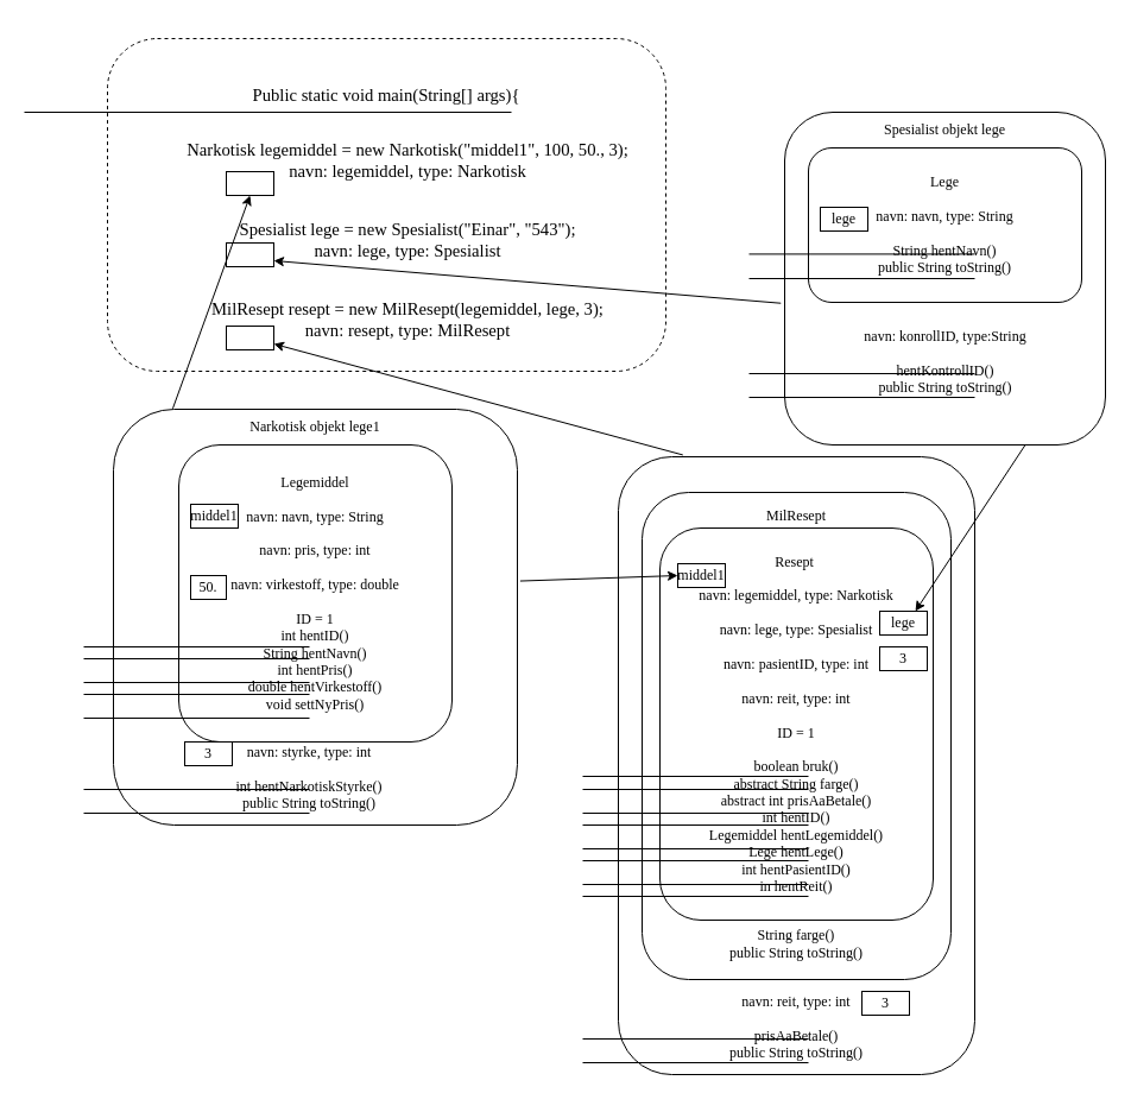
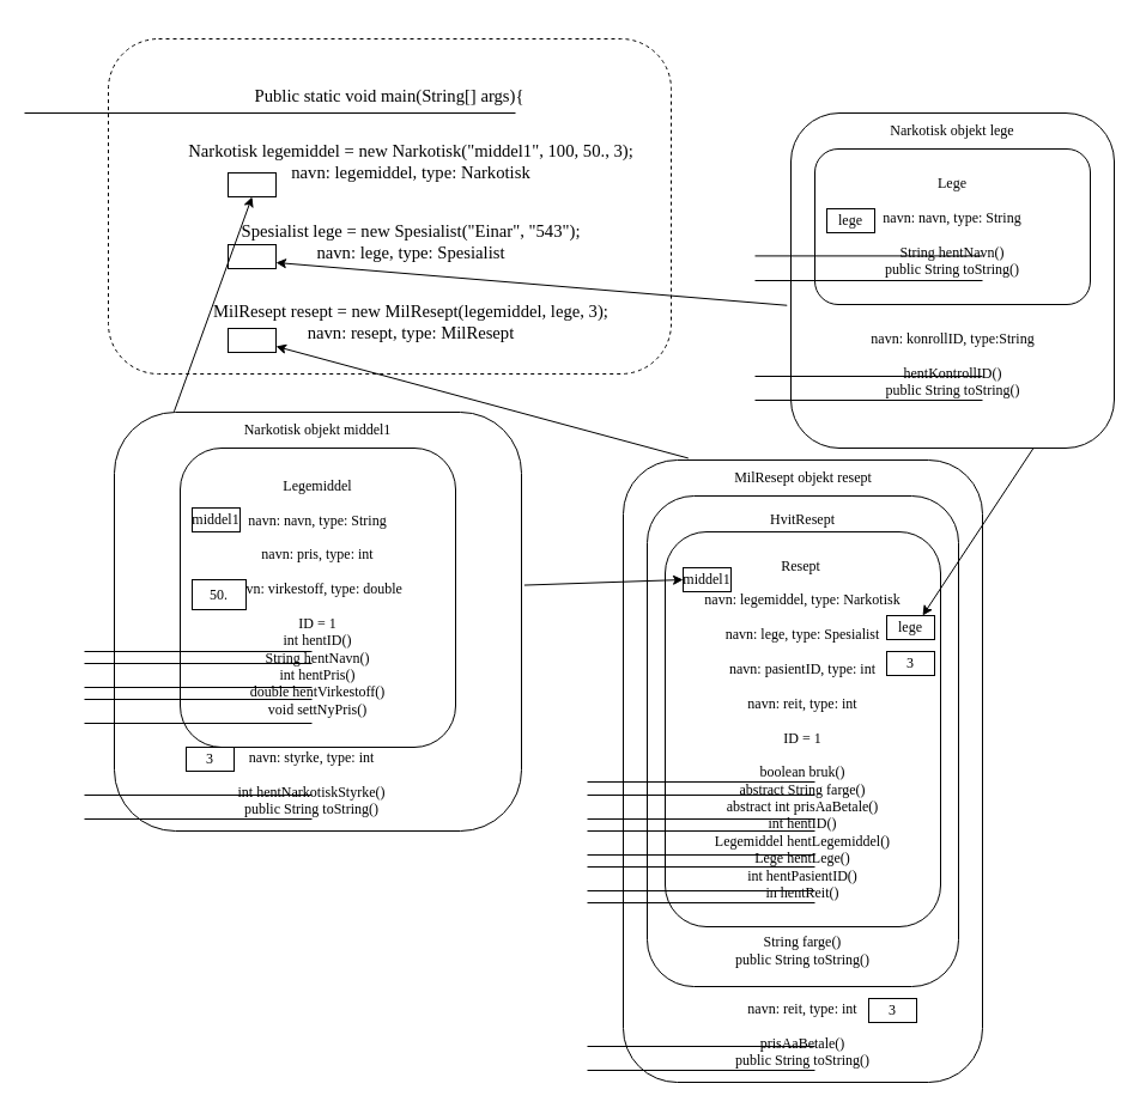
  <mxCell id="0" />
  <mxCell id="1" parent="0" />
  <mxCell id="2" value="" style="rounded=1;whiteSpace=wrap;html=1;fontFamily=Times New Roman;" vertex="1" parent="1"><mxGeometry x="520" y="372" width="300" height="520" as="geometry" /></mxCell>
  <mxCell id="3" value="" style="rounded=1;whiteSpace=wrap;html=1;fontFamily=Times New Roman;" vertex="1" parent="1"><mxGeometry x="540" y="402" width="260" height="410" as="geometry" /></mxCell>
  <mxCell id="4" value="" style="rounded=1;whiteSpace=wrap;html=1;fontFamily=Times New Roman;" vertex="1" parent="1"><mxGeometry x="660" y="82" width="270" height="280" as="geometry" /></mxCell>
  <mxCell id="5" value="" style="rounded=1;whiteSpace=wrap;html=1;fontFamily=Times New Roman;" vertex="1" parent="1"><mxGeometry x="95" y="332" width="340" height="350" as="geometry" /></mxCell>
  <mxCell id="6" value="&lt;br&gt;&lt;br&gt;&lt;br&gt;&lt;br&gt;&lt;br&gt;&lt;span style=&quot;font-family: &amp;#34;calibri&amp;#34; ; font-size: 11pt&quot;&gt;Public static void main(String[] args){&lt;/span&gt;&lt;br&gt;&lt;br&gt;&lt;br&gt;&lt;p style=&quot;margin: 0in ; margin-left: 0.375in ; font-family: &amp;#34;calibri&amp;#34; ; font-size: 11.0pt&quot; lang=&quot;nb-NO&quot;&gt;Narkotisk legemiddel = new Narkotisk(&quot;middel1&quot;, 100, 50., 3);&lt;/p&gt;&lt;p style=&quot;margin: 0in ; margin-left: 0.375in ; font-family: &amp;#34;calibri&amp;#34; ; font-size: 11.0pt&quot; lang=&quot;nb-NO&quot;&gt;navn: legemiddel, type: Narkotisk&lt;/p&gt;&lt;p style=&quot;margin: 0in ; margin-left: 0.375in ; font-family: &amp;#34;calibri&amp;#34; ; font-size: 11.0pt&quot; lang=&quot;nb-NO&quot;&gt;&lt;br&gt;&lt;/p&gt;&lt;br&gt;&lt;p style=&quot;margin: 0in ; margin-left: 0.375in ; font-family: &amp;#34;calibri&amp;#34; ; font-size: 11.0pt&quot; lang=&quot;nb-NO&quot;&gt;Spesialist lege = new Spesialist(&quot;Einar&quot;, &quot;543&quot;);&lt;/p&gt;&lt;p style=&quot;margin: 0in ; margin-left: 0.375in ; font-family: &amp;#34;calibri&amp;#34; ; font-size: 11.0pt&quot; lang=&quot;nb-NO&quot;&gt;navn: lege, type: Spesialist&lt;/p&gt;&lt;p style=&quot;margin: 0in ; margin-left: 0.375in ; font-family: &amp;#34;calibri&amp;#34; ; font-size: 11.0pt&quot; lang=&quot;nb-NO&quot;&gt;&lt;br&gt;&lt;/p&gt;&lt;br&gt;&lt;p style=&quot;margin: 0in ; margin-left: 0.375in ; font-family: &amp;#34;calibri&amp;#34; ; font-size: 11.0pt&quot; lang=&quot;nb-NO&quot;&gt;MilResept resept = new MilResept(legemiddel, lege, 3);&lt;/p&gt;&lt;p style=&quot;margin: 0in ; margin-left: 0.375in ; font-family: &amp;#34;calibri&amp;#34; ; font-size: 11.0pt&quot; lang=&quot;nb-NO&quot;&gt;navn: resept, type: MilResept&lt;/p&gt;&lt;br&gt;&lt;br&gt;&lt;br&gt;&lt;br&gt;" style="rounded=1;whiteSpace=wrap;html=1;fontFamily=Times New Roman;dashed=1;" vertex="1" parent="1"><mxGeometry x="90" y="20" width="470" height="280" as="geometry" /></mxCell>
  <mxCell id="7" value="" style="rounded=0;whiteSpace=wrap;html=1;fontFamily=Times New Roman;" vertex="1" parent="1"><mxGeometry x="190" y="132" width="40" height="20" as="geometry" /></mxCell>
  <mxCell id="8" value="" style="rounded=0;whiteSpace=wrap;html=1;fontFamily=Times New Roman;" vertex="1" parent="1"><mxGeometry x="190" y="192" width="40" height="20" as="geometry" /></mxCell>
  <mxCell id="9" value="" style="rounded=0;whiteSpace=wrap;html=1;fontFamily=Times New Roman;" vertex="1" parent="1"><mxGeometry x="190" y="262" width="40" height="20" as="geometry" /></mxCell>
  <mxCell id="10" value="" style="endArrow=none;html=1;rounded=0;fontFamily=Times New Roman;" edge="1" parent="1"><mxGeometry width="50" height="50" relative="1" as="geometry"><mxPoint x="430" y="82" as="sourcePoint" /><mxPoint x="20" y="82" as="targetPoint" /></mxGeometry></mxCell>
  <mxCell id="11" value="Legemiddel&lt;br&gt;&lt;br&gt;navn: navn, type: String&lt;br&gt;&lt;br&gt;navn: pris, type: int&lt;br&gt;&lt;br&gt;navn: virkestoff, type: double&lt;br&gt;&lt;br&gt;ID = 1&lt;br&gt;int hentID()&lt;br&gt;String hentNavn()&lt;br&gt;int hentPris()&lt;br&gt;double hentVirkestoff()&lt;br&gt;void settNyPris()&lt;br&gt;" style="rounded=1;whiteSpace=wrap;html=1;fontFamily=Times New Roman;" vertex="1" parent="1"><mxGeometry x="150" y="362" width="230" height="250" as="geometry" /></mxCell>
  <mxCell id="12" value="middel1" style="rounded=0;whiteSpace=wrap;html=1;fontFamily=Times New Roman;" vertex="1" parent="1"><mxGeometry x="160" y="412" width="40" height="20" as="geometry" /></mxCell>
- <mxCell id="13" value="50." style="rounded=0;whiteSpace=wrap;html=1;fontFamily=Times New Roman;" vertex="1" parent="1"><mxGeometry x="160" y="472" width="30" height="20" as="geometry" /></mxCell>
- <mxCell id="14" value="Narkotisk objekt lege1" style="text;html=1;strokeColor=none;fillColor=none;align=center;verticalAlign=middle;whiteSpace=wrap;rounded=0;fontFamily=Times New Roman;" vertex="1" parent="1"><mxGeometry x="200" y="332" width="130" height="30" as="geometry" /></mxCell>
+ <mxCell id="13" value="50." style="rounded=0;whiteSpace=wrap;html=1;fontFamily=Times New Roman;" vertex="1" parent="1"><mxGeometry x="160" y="472" width="45" height="25" as="geometry" /></mxCell>
+ <mxCell id="14" value="Narkotisk objekt middel1" style="text;html=1;strokeColor=none;fillColor=none;align=center;verticalAlign=middle;whiteSpace=wrap;rounded=0;fontFamily=Times New Roman;" vertex="1" parent="1"><mxGeometry x="200" y="332" width="130" height="30" as="geometry" /></mxCell>
  <mxCell id="15" value="" style="endArrow=none;html=1;rounded=0;fontFamily=Times New Roman;" edge="1" parent="1"><mxGeometry width="50" height="50" relative="1" as="geometry"><mxPoint x="260" y="532" as="sourcePoint" /><mxPoint x="70" y="532" as="targetPoint" /></mxGeometry></mxCell>
  <mxCell id="16" value="" style="endArrow=none;html=1;rounded=0;fontFamily=Times New Roman;" edge="1" parent="1"><mxGeometry width="50" height="50" relative="1" as="geometry"><mxPoint x="260" y="542" as="sourcePoint" /><mxPoint x="70" y="542" as="targetPoint" /></mxGeometry></mxCell>
  <mxCell id="17" value="" style="endArrow=none;html=1;rounded=0;fontFamily=Times New Roman;" edge="1" parent="1"><mxGeometry width="50" height="50" relative="1" as="geometry"><mxPoint x="260" y="562" as="sourcePoint" /><mxPoint x="70" y="562" as="targetPoint" /></mxGeometry></mxCell>
  <mxCell id="18" value="" style="endArrow=none;html=1;rounded=0;fontFamily=Times New Roman;" edge="1" parent="1"><mxGeometry width="50" height="50" relative="1" as="geometry"><mxPoint x="260" y="572" as="sourcePoint" /><mxPoint x="70" y="572" as="targetPoint" /></mxGeometry></mxCell>
  <mxCell id="19" value="" style="endArrow=none;html=1;rounded=0;fontFamily=Times New Roman;" edge="1" parent="1"><mxGeometry width="50" height="50" relative="1" as="geometry"><mxPoint x="260" y="592" as="sourcePoint" /><mxPoint x="70" y="592" as="targetPoint" /></mxGeometry></mxCell>
  <mxCell id="20" value="navn: styrke, type: int&lt;br&gt;&lt;br&gt;int hentNarkotiskStyrke()&lt;br&gt;public String toString()" style="text;html=1;strokeColor=none;fillColor=none;align=center;verticalAlign=middle;whiteSpace=wrap;rounded=0;fontFamily=Times New Roman;" vertex="1" parent="1"><mxGeometry x="170" y="612" width="180" height="60" as="geometry" /></mxCell>
  <mxCell id="21" value="" style="endArrow=none;html=1;rounded=0;fontFamily=Times New Roman;" edge="1" parent="1"><mxGeometry width="50" height="50" relative="1" as="geometry"><mxPoint x="260" y="652" as="sourcePoint" /><mxPoint x="70" y="652" as="targetPoint" /></mxGeometry></mxCell>
  <mxCell id="22" value="" style="endArrow=none;html=1;rounded=0;fontFamily=Times New Roman;" edge="1" parent="1"><mxGeometry width="50" height="50" relative="1" as="geometry"><mxPoint x="260" y="672" as="sourcePoint" /><mxPoint x="70" y="672" as="targetPoint" /></mxGeometry></mxCell>
  <mxCell id="23" value="3" style="rounded=0;whiteSpace=wrap;html=1;fontFamily=Times New Roman;" vertex="1" parent="1"><mxGeometry x="155" y="612" width="40" height="20" as="geometry" /></mxCell>
  <mxCell id="24" value="" style="endArrow=classic;html=1;rounded=0;fontFamily=Times New Roman;entryX=0.5;entryY=1;entryDx=0;entryDy=0;exitX=0.147;exitY=-0.002;exitDx=0;exitDy=0;exitPerimeter=0;" edge="1" parent="1" source="5" target="7"><mxGeometry width="50" height="50" relative="1" as="geometry"><mxPoint x="20" y="152" as="sourcePoint" /><mxPoint x="30" y="152" as="targetPoint" /></mxGeometry></mxCell>
  <mxCell id="25" value="Lege&lt;br&gt;&lt;br&gt;navn: navn, type: String&lt;br&gt;&lt;br&gt;String hentNavn()&lt;br&gt;public String toString()" style="rounded=1;whiteSpace=wrap;html=1;fontFamily=Times New Roman;" vertex="1" parent="1"><mxGeometry x="680" y="112" width="230" height="130" as="geometry" /></mxCell>
  <mxCell id="26" value="" style="endArrow=none;html=1;rounded=0;fontFamily=Times New Roman;" edge="1" parent="1"><mxGeometry width="50" height="50" relative="1" as="geometry"><mxPoint x="820" y="201.41" as="sourcePoint" /><mxPoint x="630" y="201.41" as="targetPoint" /></mxGeometry></mxCell>
  <mxCell id="27" value="" style="endArrow=none;html=1;rounded=0;fontFamily=Times New Roman;" edge="1" parent="1"><mxGeometry width="50" height="50" relative="1" as="geometry"><mxPoint x="820" y="222" as="sourcePoint" /><mxPoint x="630" y="222" as="targetPoint" /></mxGeometry></mxCell>
- <mxCell id="28" value="Spesialist objekt lege" style="text;html=1;strokeColor=none;fillColor=none;align=center;verticalAlign=middle;whiteSpace=wrap;rounded=0;fontFamily=Times New Roman;" vertex="1" parent="1"><mxGeometry x="725" y="82" width="140" height="30" as="geometry" /></mxCell>
+ <mxCell id="28" value="Narkotisk objekt lege" style="text;html=1;strokeColor=none;fillColor=none;align=center;verticalAlign=middle;whiteSpace=wrap;rounded=0;fontFamily=Times New Roman;" vertex="1" parent="1"><mxGeometry x="725" y="82" width="140" height="30" as="geometry" /></mxCell>
  <mxCell id="29" value="navn: konrollID, type:String&lt;br&gt;&lt;br&gt;hentKontrollID()&lt;br&gt;public String toString()" style="text;html=1;strokeColor=none;fillColor=none;align=center;verticalAlign=middle;whiteSpace=wrap;rounded=0;fontFamily=Times New Roman;" vertex="1" parent="1"><mxGeometry x="702.5" y="232" width="185" height="120" as="geometry" /></mxCell>
  <mxCell id="30" value="lege" style="rounded=0;whiteSpace=wrap;html=1;fontFamily=Times New Roman;" vertex="1" parent="1"><mxGeometry x="690" y="162" width="40" height="20" as="geometry" /></mxCell>
  <mxCell id="31" value="" style="endArrow=none;html=1;rounded=0;fontFamily=Times New Roman;" edge="1" parent="1"><mxGeometry width="50" height="50" relative="1" as="geometry"><mxPoint x="820" y="302" as="sourcePoint" /><mxPoint x="630" y="302" as="targetPoint" /></mxGeometry></mxCell>
  <mxCell id="32" value="" style="endArrow=none;html=1;rounded=0;fontFamily=Times New Roman;" edge="1" parent="1"><mxGeometry width="50" height="50" relative="1" as="geometry"><mxPoint x="820" y="322" as="sourcePoint" /><mxPoint x="630" y="322" as="targetPoint" /></mxGeometry></mxCell>
  <mxCell id="33" value="" style="endArrow=classic;html=1;rounded=0;fontFamily=Times New Roman;entryX=1;entryY=0.75;entryDx=0;entryDy=0;exitX=-0.012;exitY=0.574;exitDx=0;exitDy=0;exitPerimeter=0;" edge="1" parent="1" source="4" target="8"><mxGeometry width="50" height="50" relative="1" as="geometry"><mxPoint x="460" y="332" as="sourcePoint" /><mxPoint x="510" y="282" as="targetPoint" /></mxGeometry></mxCell>
  <mxCell id="34" value="Resept&amp;nbsp;&lt;br&gt;&lt;br&gt;navn: legemiddel, type: Narkotisk&lt;br&gt;&lt;br&gt;navn: lege, type: Spesialist&lt;br&gt;&lt;br&gt;navn: pasientID, type: int&lt;br&gt;&lt;br&gt;navn: reit, type: int&lt;br&gt;&lt;br&gt;ID = 1&lt;br&gt;&lt;br&gt;boolean bruk()&lt;br&gt;abstract String farge()&lt;br&gt;abstract int prisAaBetale()&lt;br&gt;int hentID()&lt;br&gt;Legemiddel hentLegemiddel()&lt;br&gt;Lege hentLege()&lt;br&gt;int hentPasientID()&lt;br&gt;in hentReit()" style="rounded=1;whiteSpace=wrap;html=1;fontFamily=Times New Roman;" vertex="1" parent="1"><mxGeometry x="555" y="432" width="230" height="330" as="geometry" /></mxCell>
  <mxCell id="35" value="" style="endArrow=none;html=1;rounded=0;fontFamily=Times New Roman;" edge="1" parent="1"><mxGeometry width="50" height="50" relative="1" as="geometry"><mxPoint x="680" y="641" as="sourcePoint" /><mxPoint x="490" y="641" as="targetPoint" /></mxGeometry></mxCell>
  <mxCell id="36" value="" style="endArrow=none;html=1;rounded=0;fontFamily=Times New Roman;" edge="1" parent="1"><mxGeometry width="50" height="50" relative="1" as="geometry"><mxPoint x="680" y="652" as="sourcePoint" /><mxPoint x="490" y="652" as="targetPoint" /></mxGeometry></mxCell>
  <mxCell id="37" value="" style="endArrow=none;html=1;rounded=0;fontFamily=Times New Roman;" edge="1" parent="1"><mxGeometry width="50" height="50" relative="1" as="geometry"><mxPoint x="680" y="672" as="sourcePoint" /><mxPoint x="490" y="672" as="targetPoint" /></mxGeometry></mxCell>
  <mxCell id="38" value="" style="endArrow=none;html=1;rounded=0;fontFamily=Times New Roman;" edge="1" parent="1"><mxGeometry width="50" height="50" relative="1" as="geometry"><mxPoint x="680" y="682" as="sourcePoint" /><mxPoint x="490" y="682" as="targetPoint" /></mxGeometry></mxCell>
  <mxCell id="39" value="" style="endArrow=none;html=1;rounded=0;fontFamily=Times New Roman;" edge="1" parent="1"><mxGeometry width="50" height="50" relative="1" as="geometry"><mxPoint x="680" y="702" as="sourcePoint" /><mxPoint x="490" y="702" as="targetPoint" /></mxGeometry></mxCell>
  <mxCell id="40" value="" style="endArrow=none;html=1;rounded=0;fontFamily=Times New Roman;" edge="1" parent="1"><mxGeometry width="50" height="50" relative="1" as="geometry"><mxPoint x="680" y="712" as="sourcePoint" /><mxPoint x="490" y="712" as="targetPoint" /></mxGeometry></mxCell>
  <mxCell id="41" value="" style="endArrow=none;html=1;rounded=0;fontFamily=Times New Roman;" edge="1" parent="1"><mxGeometry width="50" height="50" relative="1" as="geometry"><mxPoint x="680" y="732" as="sourcePoint" /><mxPoint x="490" y="732" as="targetPoint" /></mxGeometry></mxCell>
  <mxCell id="42" value="" style="endArrow=none;html=1;rounded=0;fontFamily=Times New Roman;" edge="1" parent="1"><mxGeometry width="50" height="50" relative="1" as="geometry"><mxPoint x="680" y="742" as="sourcePoint" /><mxPoint x="490" y="742" as="targetPoint" /></mxGeometry></mxCell>
- <mxCell id="43" value="MilResept" style="text;html=1;strokeColor=none;fillColor=none;align=center;verticalAlign=middle;whiteSpace=wrap;rounded=0;fontFamily=Times New Roman;" vertex="1" parent="1"><mxGeometry x="600" y="407" width="140" height="30" as="geometry" /></mxCell>
+ <mxCell id="43" value="HvitResept" style="text;html=1;strokeColor=none;fillColor=none;align=center;verticalAlign=middle;whiteSpace=wrap;rounded=0;fontFamily=Times New Roman;" vertex="1" parent="1"><mxGeometry x="600" y="407" width="140" height="30" as="geometry" /></mxCell>
  <mxCell id="44" value="String farge()&lt;br&gt;public String toString()" style="text;html=1;strokeColor=none;fillColor=none;align=center;verticalAlign=middle;whiteSpace=wrap;rounded=0;fontFamily=Times New Roman;" vertex="1" parent="1"><mxGeometry x="580" y="752" width="180" height="60" as="geometry" /></mxCell>
+ <mxCell id="45" value="MilResept objekt resept" style="text;html=1;strokeColor=none;fillColor=none;align=center;verticalAlign=middle;whiteSpace=wrap;rounded=0;fontFamily=Times New Roman;" vertex="1" parent="1"><mxGeometry x="595.63" y="372" width="148.75" height="30" as="geometry" /></mxCell>
  <mxCell id="46" value="navn: reit, type: int&lt;br&gt;&lt;br&gt;prisAaBetale()&lt;br&gt;public String toString()" style="text;html=1;strokeColor=none;fillColor=none;align=center;verticalAlign=middle;whiteSpace=wrap;rounded=0;fontFamily=Times New Roman;" vertex="1" parent="1"><mxGeometry x="550" y="802" width="240" height="100" as="geometry" /></mxCell>
  <mxCell id="47" value="" style="endArrow=none;html=1;rounded=0;fontFamily=Times New Roman;" edge="1" parent="1"><mxGeometry width="50" height="50" relative="1" as="geometry"><mxPoint x="680" y="862" as="sourcePoint" /><mxPoint x="490" y="862" as="targetPoint" /></mxGeometry></mxCell>
  <mxCell id="48" value="" style="endArrow=none;html=1;rounded=0;fontFamily=Times New Roman;" edge="1" parent="1"><mxGeometry width="50" height="50" relative="1" as="geometry"><mxPoint x="680" y="882" as="sourcePoint" /><mxPoint x="490" y="882" as="targetPoint" /></mxGeometry></mxCell>
  <mxCell id="49" value="" style="endArrow=classic;html=1;rounded=0;fontFamily=Times New Roman;entryX=1;entryY=0.75;entryDx=0;entryDy=0;exitX=0.181;exitY=-0.003;exitDx=0;exitDy=0;exitPerimeter=0;" edge="1" parent="1" source="2" target="9"><mxGeometry width="50" height="50" relative="1" as="geometry"><mxPoint x="480" y="242" as="sourcePoint" /><mxPoint x="530" y="192" as="targetPoint" /></mxGeometry></mxCell>
  <mxCell id="50" value="middel1" style="rounded=0;whiteSpace=wrap;html=1;fontFamily=Times New Roman;" vertex="1" parent="1"><mxGeometry x="570" y="462" width="40" height="20" as="geometry" /></mxCell>
  <mxCell id="51" value="lege" style="rounded=0;whiteSpace=wrap;html=1;fontFamily=Times New Roman;" vertex="1" parent="1"><mxGeometry x="740" y="502" width="40" height="20" as="geometry" /></mxCell>
  <mxCell id="52" value="3" style="rounded=0;whiteSpace=wrap;html=1;fontFamily=Times New Roman;" vertex="1" parent="1"><mxGeometry x="740" y="532" width="40" height="20" as="geometry" /></mxCell>
  <mxCell id="53" value="3" style="rounded=0;whiteSpace=wrap;html=1;fontFamily=Times New Roman;" vertex="1" parent="1"><mxGeometry x="725" y="822" width="40" height="20" as="geometry" /></mxCell>
  <mxCell id="54" value="" style="endArrow=classic;html=1;rounded=0;fontFamily=Times New Roman;entryX=0;entryY=0.5;entryDx=0;entryDy=0;exitX=1.007;exitY=0.413;exitDx=0;exitDy=0;exitPerimeter=0;" edge="1" parent="1" source="5" target="50"><mxGeometry width="50" height="50" relative="1" as="geometry"><mxPoint x="440" y="472" as="sourcePoint" /><mxPoint x="490" y="422" as="targetPoint" /></mxGeometry></mxCell>
  <mxCell id="55" value="" style="endArrow=classic;html=1;rounded=0;fontFamily=Times New Roman;exitX=0.75;exitY=1;exitDx=0;exitDy=0;entryX=0.75;entryY=0;entryDx=0;entryDy=0;" edge="1" parent="1" source="4" target="51"><mxGeometry width="50" height="50" relative="1" as="geometry"><mxPoint x="440" y="412" as="sourcePoint" /><mxPoint x="490" y="362" as="targetPoint" /></mxGeometry></mxCell>
